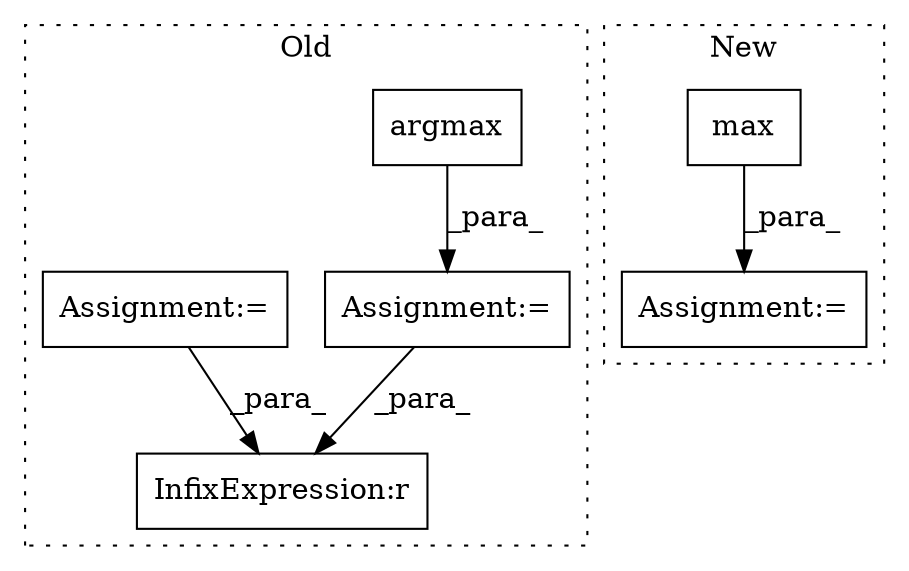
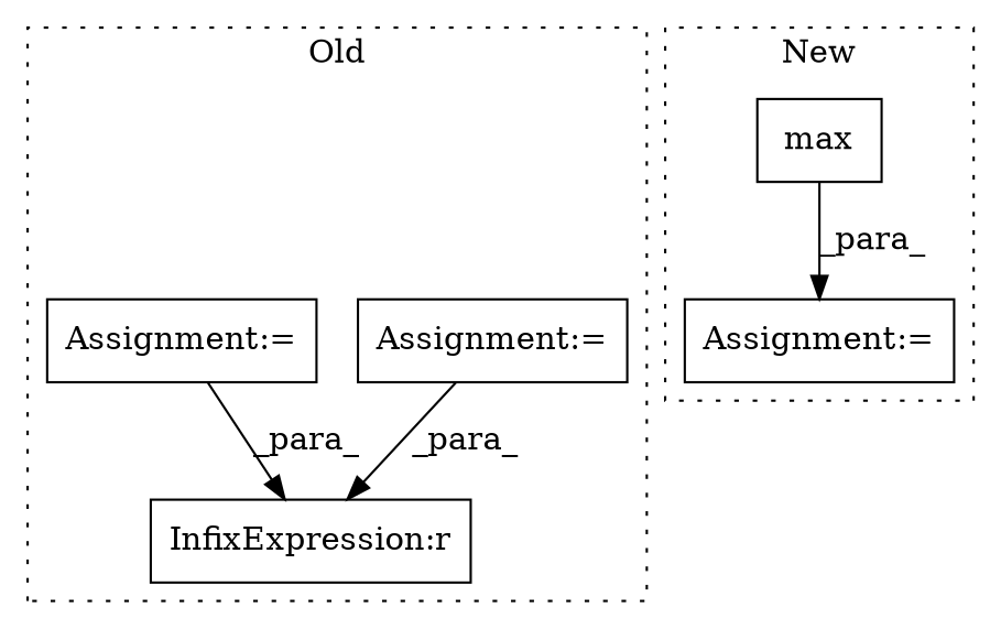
  digraph {
    node [a=7 l=1 shape=box]
-   n1 [a=32 l="7,1" label=argmax s="6111,6130"]
    n2 [label="Assignment:=" s=6100]
    n3 [a=27 l=4 label="InfixExpression:r" s=6187]
    n4 [l=3 label="Assignment:=" s=6068]
    n5 [a=32 l="4,1" label=max s="6337,6346"]
    n6 [label="Assignment:=" s=6367]
    subgraph cluster_1 {
      label=Old
      style=dotted
-     n1
      n2
      n3
      n4
    }
    subgraph cluster_2 {
      label=New
      style=dotted
      n5
      n6
    }
-   n1 -> n2 [label=_para_]
    n2 -> n3 [label=_para_]
    n4 -> n3 [label=_para_]
    n5 -> n6 [label=_para_]
  }
